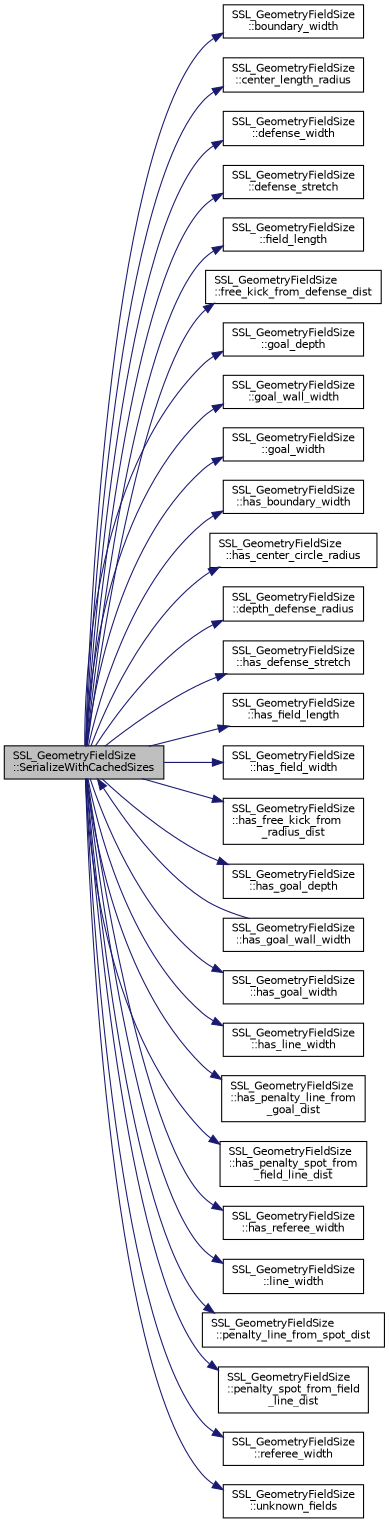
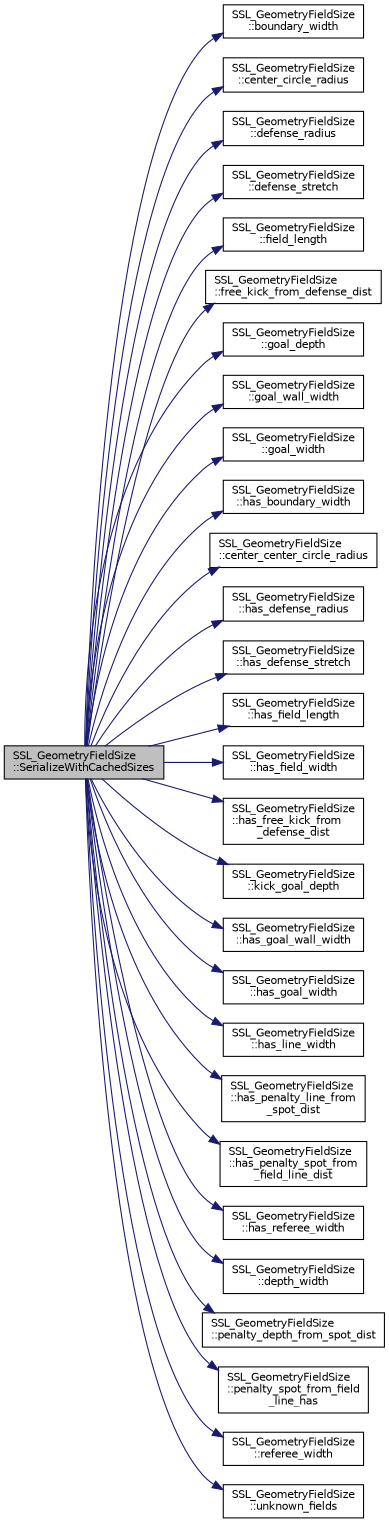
  digraph {
    rankdir=LR
    node [color=black fillcolor=white fontname=Helvetica fontsize=10 shape=record style=filled]
    edge [color=midnightblue fontname=Helvetica fontsize=10 labelfontname=Helvetica labelfontsize=10 style=solid]
    n1 [fillcolor=grey75 fontcolor=black height=0.2 label="SSL_GeometryFieldSize\l::SerializeWithCachedSizes" width=0.4]
    n2 [height=0.2 label="SSL_GeometryFieldSize\l::boundary_width" width=0.4]
-   n3 [height=0.2 label="SSL_GeometryFieldSize\l::center_length_radius" width=0.4]
-   n4 [height=0.2 label="SSL_GeometryFieldSize\l::defense_width" width=0.4]
+   n3 [height=0.2 label="SSL_GeometryFieldSize\l::center_circle_radius" width=0.4]
+   n4 [height=0.2 label="SSL_GeometryFieldSize\l::defense_radius" width=0.4]
    n5 [height=0.2 label="SSL_GeometryFieldSize\l::defense_stretch" width=0.4]
    n6 [height=0.2 label="SSL_GeometryFieldSize\l::field_length" width=0.4]
    n7 [height=0.2 label="SSL_GeometryFieldSize\l::free_kick_from_defense_dist" width=0.4]
    n8 [height=0.2 label="SSL_GeometryFieldSize\l::goal_depth" width=0.4]
    n9 [height=0.2 label="SSL_GeometryFieldSize\l::goal_wall_width" width=0.4]
    n10 [height=0.2 label="SSL_GeometryFieldSize\l::goal_width" width=0.4]
    n11 [height=0.2 label="SSL_GeometryFieldSize\l::has_boundary_width" width=0.4]
-   n12 [height=0.2 label="SSL_GeometryFieldSize\l::has_center_circle_radius" width=0.4]
-   n13 [height=0.2 label="SSL_GeometryFieldSize\l::depth_defense_radius" width=0.4]
+   n12 [height=0.2 label="SSL_GeometryFieldSize\l::center_center_circle_radius" width=0.4]
+   n13 [height=0.2 label="SSL_GeometryFieldSize\l::has_defense_radius" width=0.4]
    n14 [height=0.2 label="SSL_GeometryFieldSize\l::has_defense_stretch" width=0.4]
    n15 [height=0.2 label="SSL_GeometryFieldSize\l::has_field_length" width=0.4]
    n16 [height=0.2 label="SSL_GeometryFieldSize\l::has_field_width" width=0.4]
-   n17 [height=0.2 label="SSL_GeometryFieldSize\l::has_free_kick_from\l_radius_dist" width=0.4]
-   n18 [height=0.2 label="SSL_GeometryFieldSize\l::has_goal_depth" width=0.4]
+   n17 [height=0.2 label="SSL_GeometryFieldSize\l::has_free_kick_from\l_defense_dist" width=0.4]
+   n18 [height=0.2 label="SSL_GeometryFieldSize\l::kick_goal_depth" width=0.4]
    n19 [height=0.2 label="SSL_GeometryFieldSize\l::has_goal_wall_width" width=0.4]
    n20 [height=0.2 label="SSL_GeometryFieldSize\l::has_goal_width" width=0.4]
    n21 [height=0.2 label="SSL_GeometryFieldSize\l::has_line_width" width=0.4]
-   n22 [height=0.2 label="SSL_GeometryFieldSize\l::has_penalty_line_from\l_goal_dist" width=0.4]
+   n22 [height=0.2 label="SSL_GeometryFieldSize\l::has_penalty_line_from\l_spot_dist" width=0.4]
    n23 [height=0.2 label="SSL_GeometryFieldSize\l::has_penalty_spot_from\l_field_line_dist" width=0.4]
    n24 [height=0.2 label="SSL_GeometryFieldSize\l::has_referee_width" width=0.4]
-   n25 [height=0.2 label="SSL_GeometryFieldSize\l::line_width" width=0.4]
-   n26 [height=0.2 label="SSL_GeometryFieldSize\l::penalty_line_from_spot_dist" width=0.4]
-   n27 [height=0.2 label="SSL_GeometryFieldSize\l::penalty_spot_from_field\l_line_dist" width=0.4]
+   n25 [height=0.2 label="SSL_GeometryFieldSize\l::depth_width" width=0.4]
+   n26 [height=0.2 label="SSL_GeometryFieldSize\l::penalty_depth_from_spot_dist" width=0.4]
+   n27 [height=0.2 label="SSL_GeometryFieldSize\l::penalty_spot_from_field\l_line_has" width=0.4]
    n28 [height=0.2 label="SSL_GeometryFieldSize\l::referee_width" width=0.4]
    n29 [height=0.2 label="SSL_GeometryFieldSize\l::unknown_fields" width=0.4]
    n1 -> n2
    n1 -> n3
    n1 -> n4
    n1 -> n5
    n1 -> n6
    n1 -> n7
    n1 -> n8
    n1 -> n9
    n1 -> n10
    n1 -> n11
    n1 -> n12
    n1 -> n13
    n1 -> n14
    n1 -> n15
    n1 -> n16
    n1 -> n17
    n1 -> n18
-   n19 -> n1
+   n1 -> n19
    n1 -> n20
    n1 -> n21
    n1 -> n22
    n1 -> n23
    n1 -> n24
    n1 -> n25
    n1 -> n26
    n1 -> n27
    n1 -> n28
    n1 -> n29
  }
